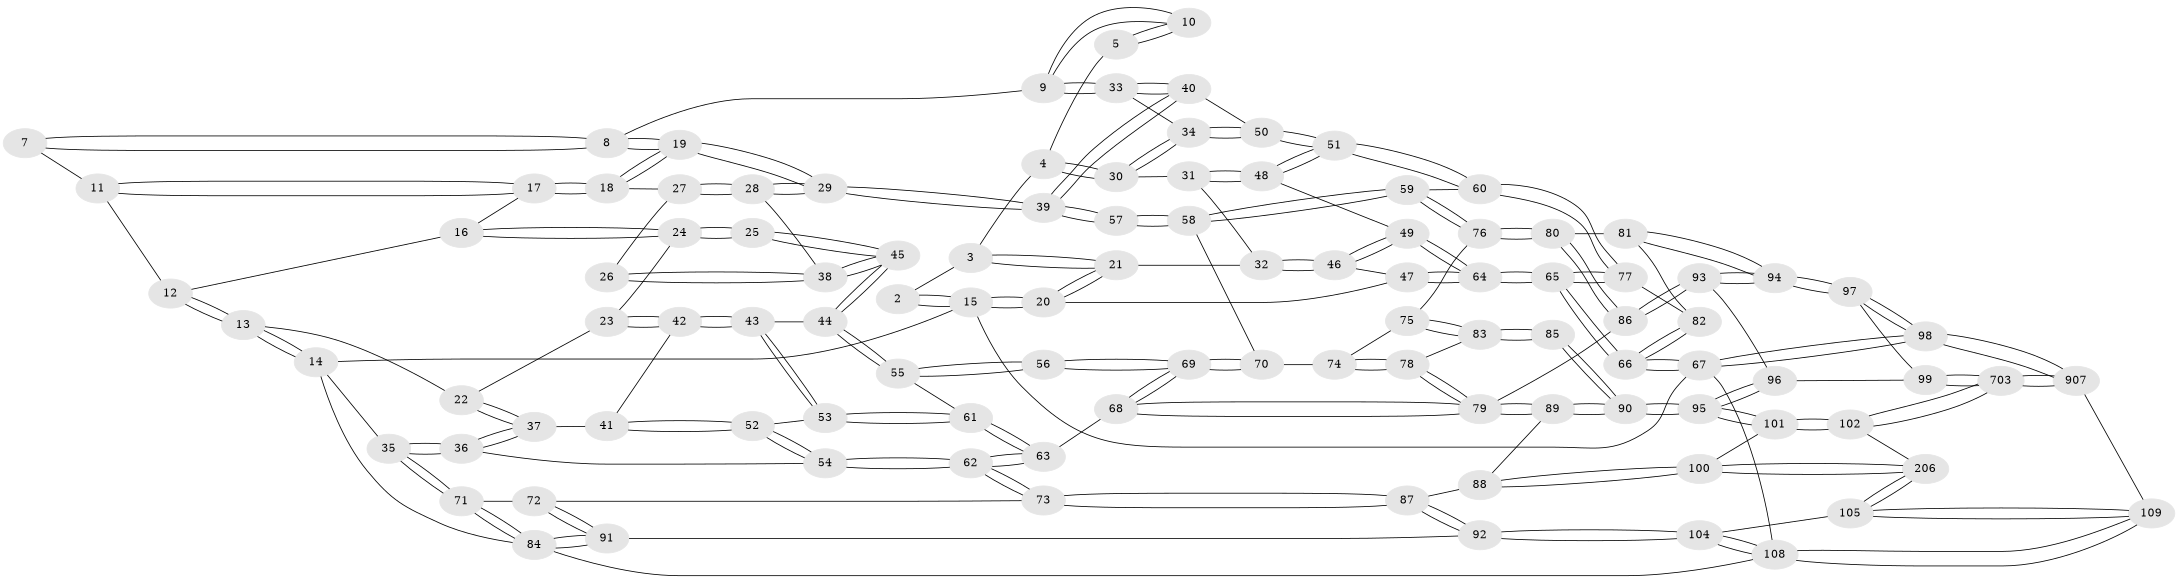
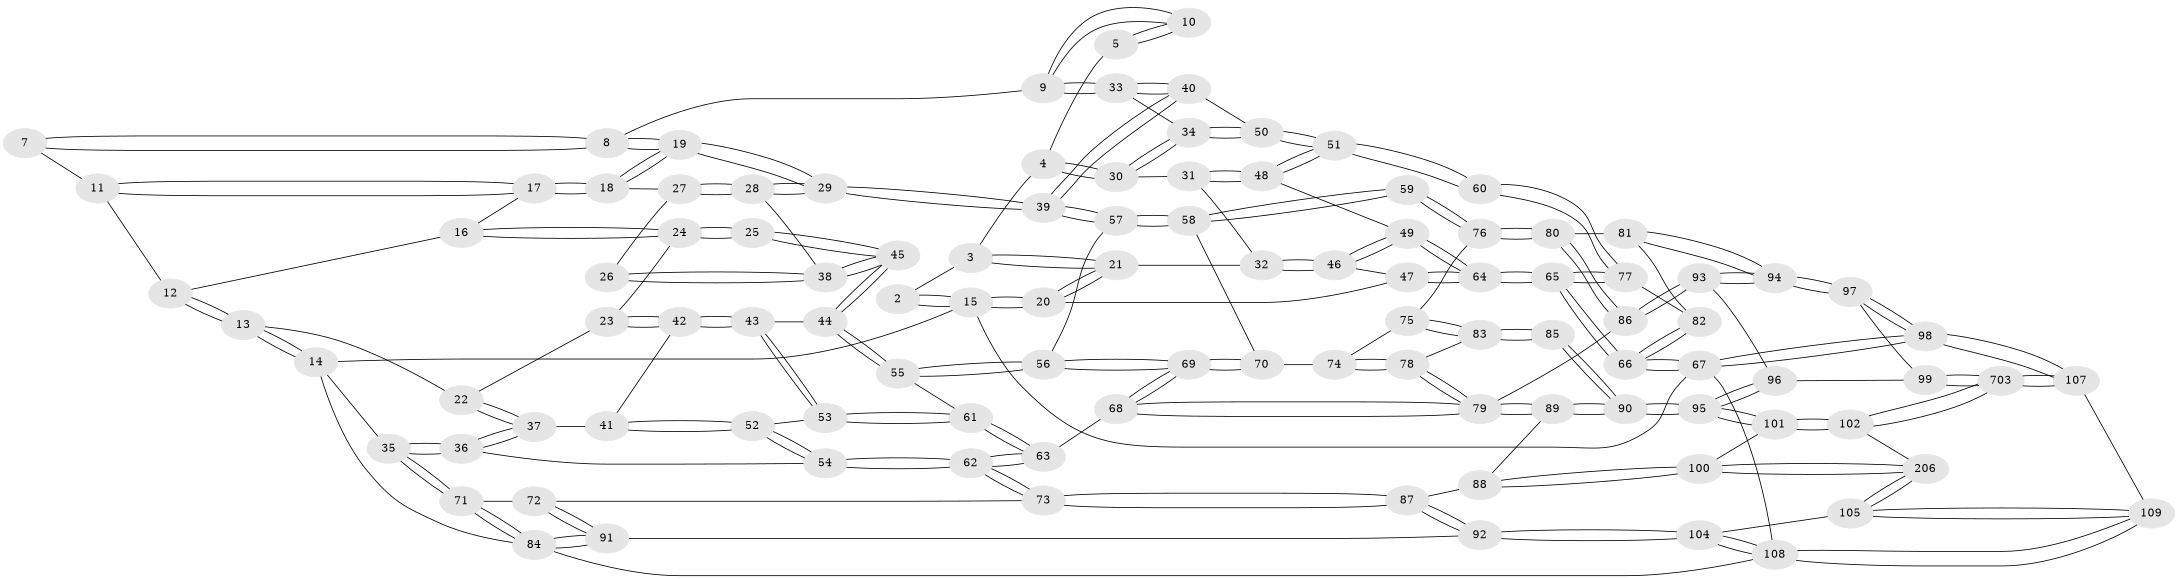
  graph {
    rankdir=LR
    node [color=gray90 style=filled]
    2
    3
    15
    7
    8
    11
    4
    21
    20
    67
    5
    30
    32
    10
    31
    34
    9
    19
    12
    17
    33
    29
    40
    13
    16
    18
    14
    22
    24
    35
    84
    23
    37
    36
    71
    108
    91
    47
    98
    25
    27
    28
    39
    64
    46
    42
    41
    43
    45
    26
    38
    57
    48
    50
    49
    51
    54
    72
    62
    52
    58
    53
    44
    55
    61
    56
    65
    60
    77
    63
    73
    69
    70
    59
    76
    74
    80
    82
    68
    87
    79
    66
-   107 [label=907]
+   107
    109
    89
    86
    75
    78
    92
    88
    83
    85
    81
    90
    94
    93
    97
    95
    96
    100
    104
    101
    n103 [label=206]
    105
    99
    102
    n107 [label=703]
    2 -- 3
    2 -- 15
    2 -- 15
    3 -- 4
    3 -- 21
    3 -- 21
    15 -- 20
    15 -- 20
    15 -- 67
    7 -- 8
    7 -- 8
    7 -- 11
    8 -- 9
    8 -- 19
    8 -- 19
    11 -- 12
    11 -- 17
    11 -- 17
    4 -- 5
    4 -- 30
    4 -- 30
    21 -- 32
    20 -- 21
    20 -- 21
    20 -- 47
    67 -- 108
    67 -- 98
    67 -- 98
    5 -- 10
    5 -- 10
    30 -- 31
    30 -- 34
    30 -- 34
    32 -- 46
    32 -- 46
    31 -- 32
    31 -- 48
    31 -- 48
    34 -- 50
    34 -- 50
    9 -- 10
    9 -- 10
    9 -- 33
    9 -- 33
    19 -- 29
    19 -- 29
    12 -- 13
    12 -- 13
    12 -- 16
    17 -- 18
    17 -- 18
    33 -- 34
    33 -- 40
    33 -- 40
    29 -- 39
    29 -- 39
    40 -- 50
    13 -- 14
    13 -- 14
    13 -- 22
    16 -- 17
    16 -- 24
    16 -- 24
    18 -- 19
    18 -- 19
    18 -- 27
    14 -- 15
    14 -- 35
    14 -- 84
    22 -- 23
    22 -- 37
    22 -- 37
    24 -- 25
    24 -- 25
    35 -- 36
    35 -- 36
    35 -- 71
    35 -- 71
    84 -- 108
    84 -- 91
    84 -- 91
    23 -- 24
    23 -- 42
    23 -- 42
    37 -- 41
    36 -- 37
    36 -- 37
    36 -- 54
    71 -- 84
    71 -- 84
    71 -- 72
    108 -- 109
    108 -- 109
    91 -- 92
    47 -- 64
    47 -- 64
    98 -- 107
    98 -- 107
    25 -- 45
    25 -- 45
    27 -- 28
    27 -- 28
    28 -- 29
    28 -- 29
    28 -- 38
    39 -- 40
    39 -- 40
    39 -- 57
    39 -- 57
    64 -- 65
    64 -- 65
    46 -- 47
    46 -- 49
    46 -- 49
    42 -- 43
    42 -- 43
    41 -- 42
    41 -- 52
    41 -- 52
    43 -- 53
    43 -- 53
    43 -- 44
    26 -- 27
    26 -- 38
    26 -- 38
    38 -- 45
    38 -- 45
    57 -- 58
    57 -- 58
    48 -- 49
    48 -- 51
    48 -- 51
    50 -- 51
    50 -- 51
    49 -- 64
    49 -- 64
    51 -- 60
    51 -- 60
    54 -- 62
    54 -- 62
    72 -- 91
    72 -- 91
    72 -- 73
    62 -- 63
    62 -- 63
    62 -- 73
    62 -- 73
    52 -- 54
    52 -- 54
    52 -- 53
    58 -- 70
    58 -- 59
    58 -- 59
    53 -- 61
    53 -- 61
    44 -- 45
    44 -- 45
    44 -- 55
    44 -- 55
    55 -- 61
    55 -- 56
    55 -- 56
    61 -- 63
    61 -- 63
+   56 -- 57
    56 -- 69
    56 -- 69
    65 -- 77
    65 -- 77
    65 -- 66
    65 -- 66
    60 -- 77
    60 -- 77
    77 -- 82
    63 -- 68
    73 -- 87
    73 -- 87
    69 -- 70
    69 -- 70
    70 -- 74
-   59 -- 60
    59 -- 76
    59 -- 76
    76 -- 80
    76 -- 80
    74 -- 75
    74 -- 78
    74 -- 78
    80 -- 86
    80 -- 86
    80 -- 81
    68 -- 69
    68 -- 69
    68 -- 79
    68 -- 79
    87 -- 92
    87 -- 92
    87 -- 88
    79 -- 89
    79 -- 89
    79 -- 86
    66 -- 67
    66 -- 67
    66 -- 82
    66 -- 82
    107 -- 109
    89 -- 90
    89 -- 90
    86 -- 93
    86 -- 93
    75 -- 76
    75 -- 83
    75 -- 83
    78 -- 79
    78 -- 79
    78 -- 83
    92 -- 104
    92 -- 104
    88 -- 89
    88 -- 100
    88 -- 100
    83 -- 85
    83 -- 85
    85 -- 90
    85 -- 90
    81 -- 82
    81 -- 94
    81 -- 94
    90 -- 95
    90 -- 95
    94 -- 97
    94 -- 97
    93 -- 94
    93 -- 94
    93 -- 96
    97 -- 98
    97 -- 98
    97 -- 99
    95 -- 96
    95 -- 96
    95 -- 101
    95 -- 101
    96 -- 99
    100 -- 101
    100 -- n103
    100 -- n103
    104 -- 108
    104 -- 108
    104 -- 105
    101 -- 102
    101 -- 102
    105 -- 109
    105 -- 109
    105 -- n103
    105 -- n103
    99 -- n107
    99 -- n107
    102 -- n103
    102 -- n107
    102 -- n107
    n107 -- 107
    n107 -- 107
  }
